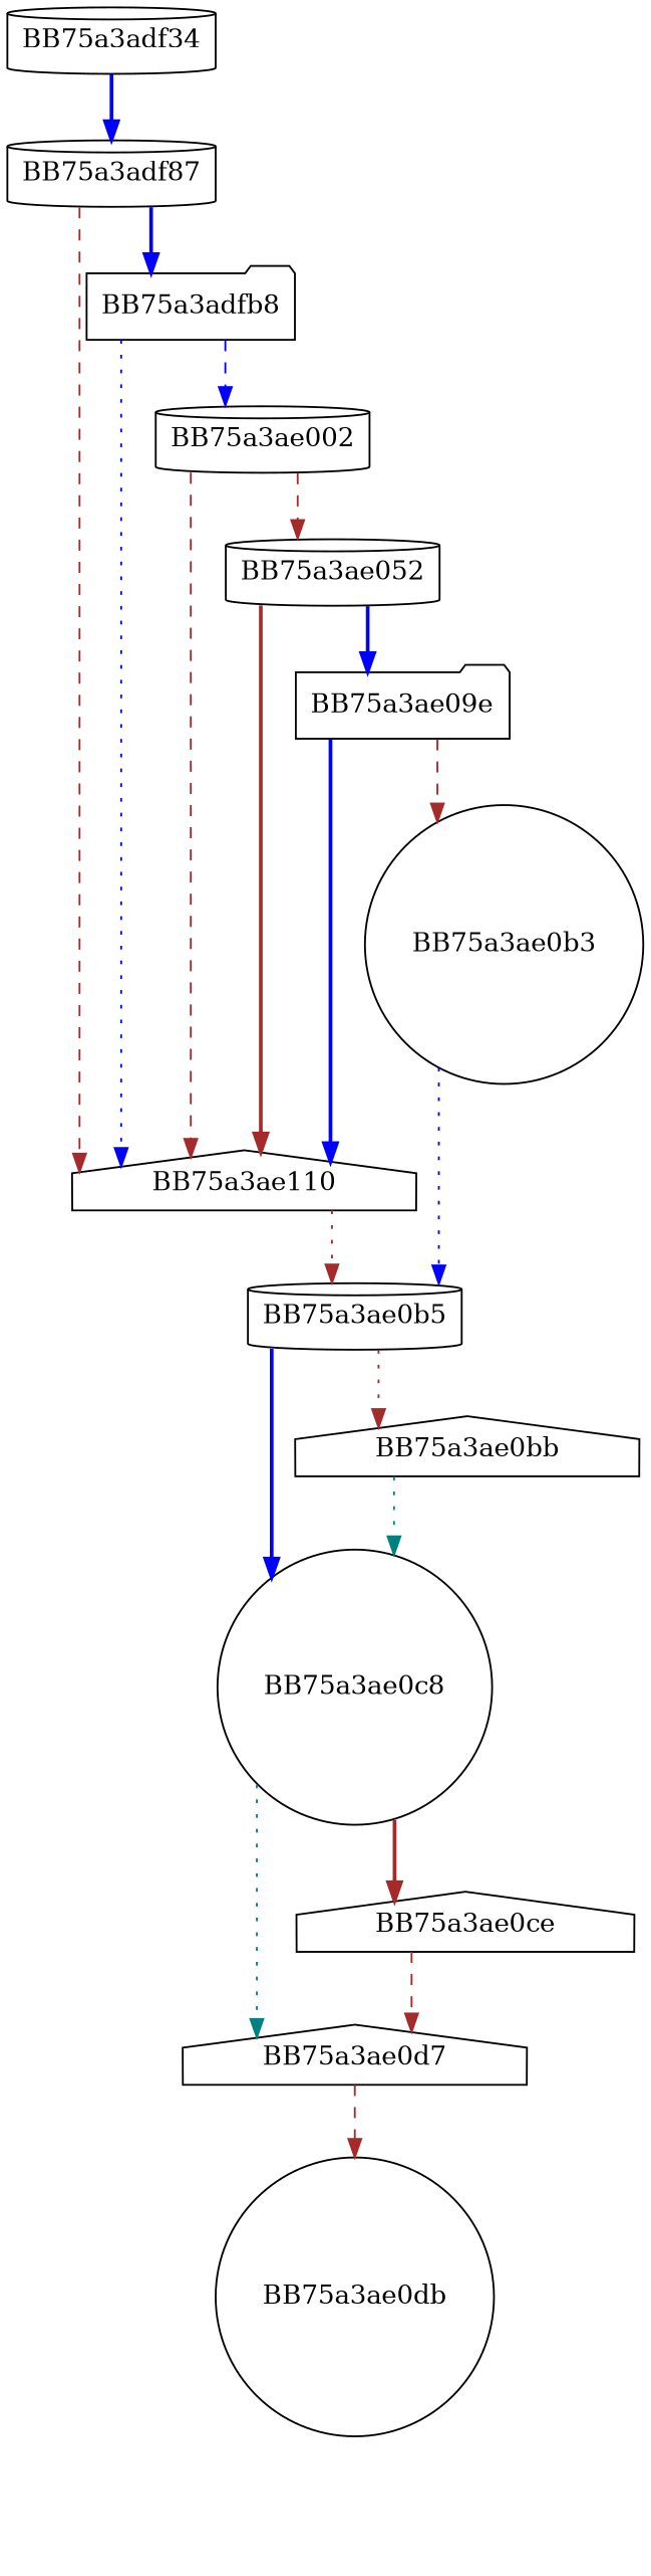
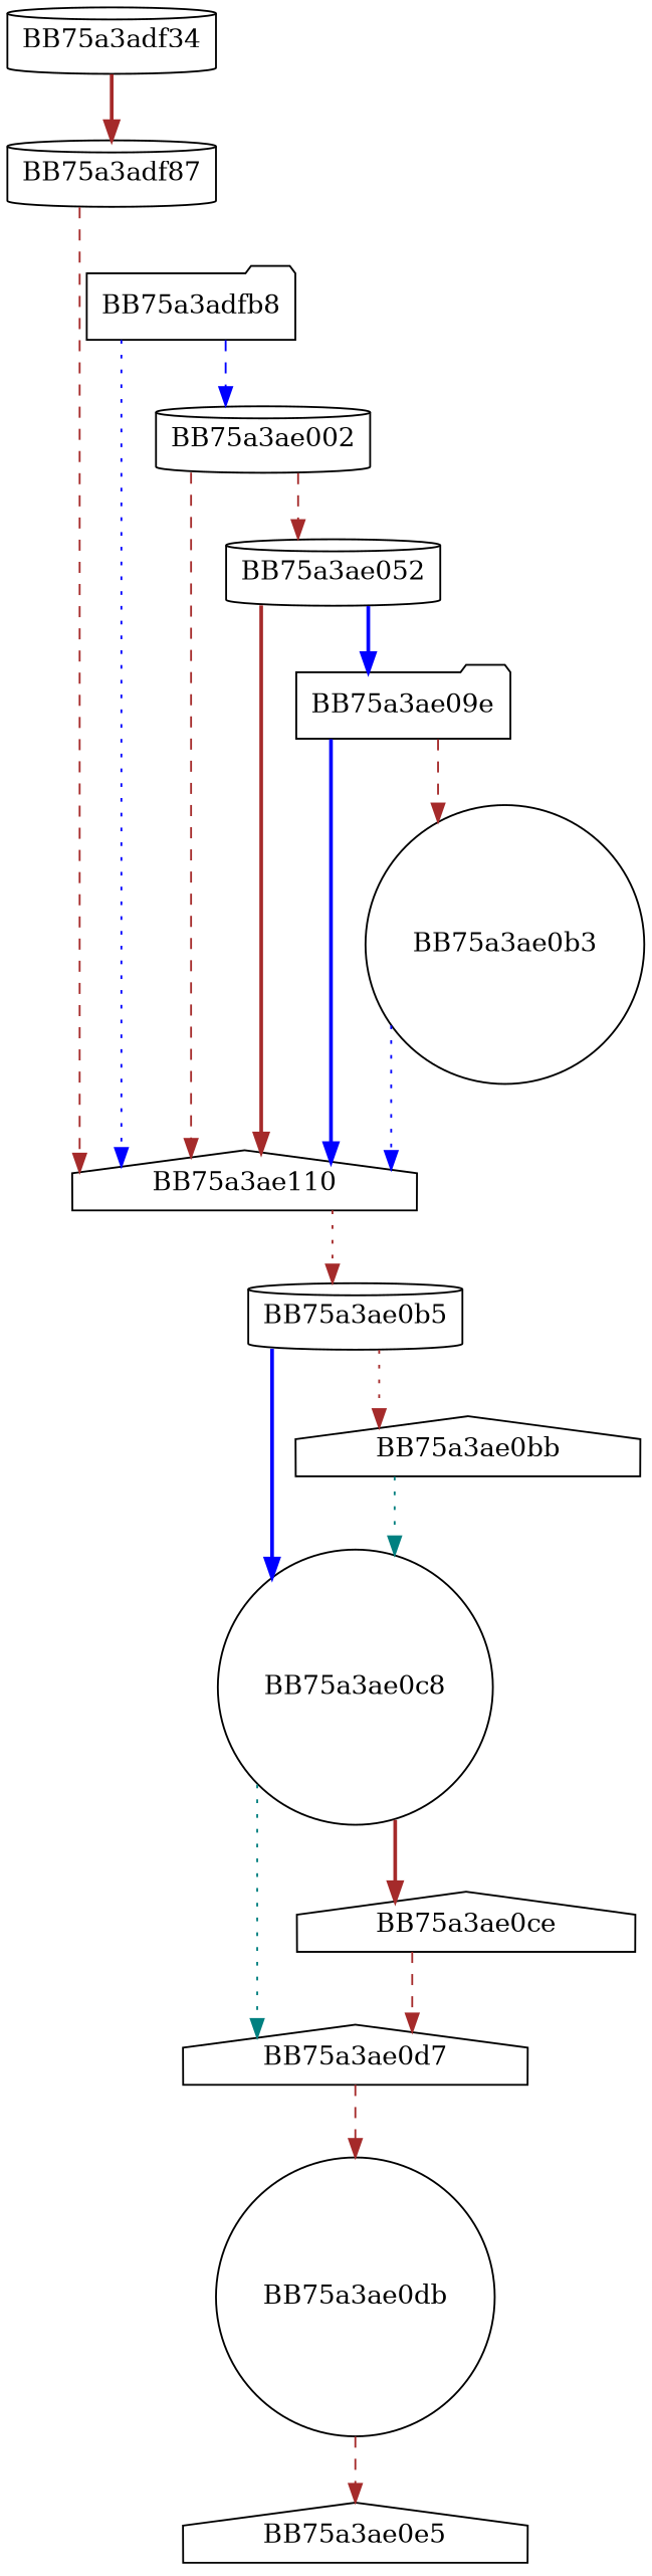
  digraph {
    splines=ortho
    node [shape=cylinder]
    edge [color=brown style=dashed]
    BB75a3adf34
    BB75a3adf87
    BB75a3ae110 [shape=house]
    BB75a3adfb8 [shape=folder]
    BB75a3ae0b5
    BB75a3ae002
    BB75a3ae0c8 [shape=circle]
    BB75a3ae0bb [shape=house]
    BB75a3ae052
    BB75a3ae09e [shape=folder]
    BB75a3ae0b3 [shape=circle]
    BB75a3ae0d7 [shape=house]
    BB75a3ae0ce [shape=house]
    BB75a3ae0db [shape=circle]
-   BB75a3adf34 -> BB75a3adf87 [color=blue style=bold]
+   BB75a3ae0e5 [shape=house]
+   BB75a3adf34 -> BB75a3adf87 [style=bold]
    BB75a3adf87 -> BB75a3ae110
-   BB75a3adf87 -> BB75a3adfb8 [color=blue style=bold]
    BB75a3ae110 -> BB75a3ae0b5 [style=dotted]
    BB75a3adfb8 -> BB75a3ae110 [color=blue style=dotted]
    BB75a3adfb8 -> BB75a3ae002 [color=blue]
    BB75a3ae0b5 -> BB75a3ae0c8 [color=blue style=bold]
    BB75a3ae0b5 -> BB75a3ae0bb [style=dotted]
    BB75a3ae002 -> BB75a3ae110
    BB75a3ae002 -> BB75a3ae052
    BB75a3ae0c8 -> BB75a3ae0d7 [color=teal style=dotted]
    BB75a3ae0c8 -> BB75a3ae0ce [style=bold]
    BB75a3ae0bb -> BB75a3ae0c8 [color=teal style=dotted]
    BB75a3ae052 -> BB75a3ae110 [style=bold]
    BB75a3ae052 -> BB75a3ae09e [color=blue style=bold]
    BB75a3ae09e -> BB75a3ae110 [color=blue style=bold]
    BB75a3ae09e -> BB75a3ae0b3
-   BB75a3ae0b3 -> BB75a3ae0b5 [color=blue style=dotted]
+   BB75a3ae0b3 -> BB75a3ae110 [color=blue style=dotted]
    BB75a3ae0d7 -> BB75a3ae0db
    BB75a3ae0ce -> BB75a3ae0d7
+   BB75a3ae0db -> BB75a3ae0e5
  }
